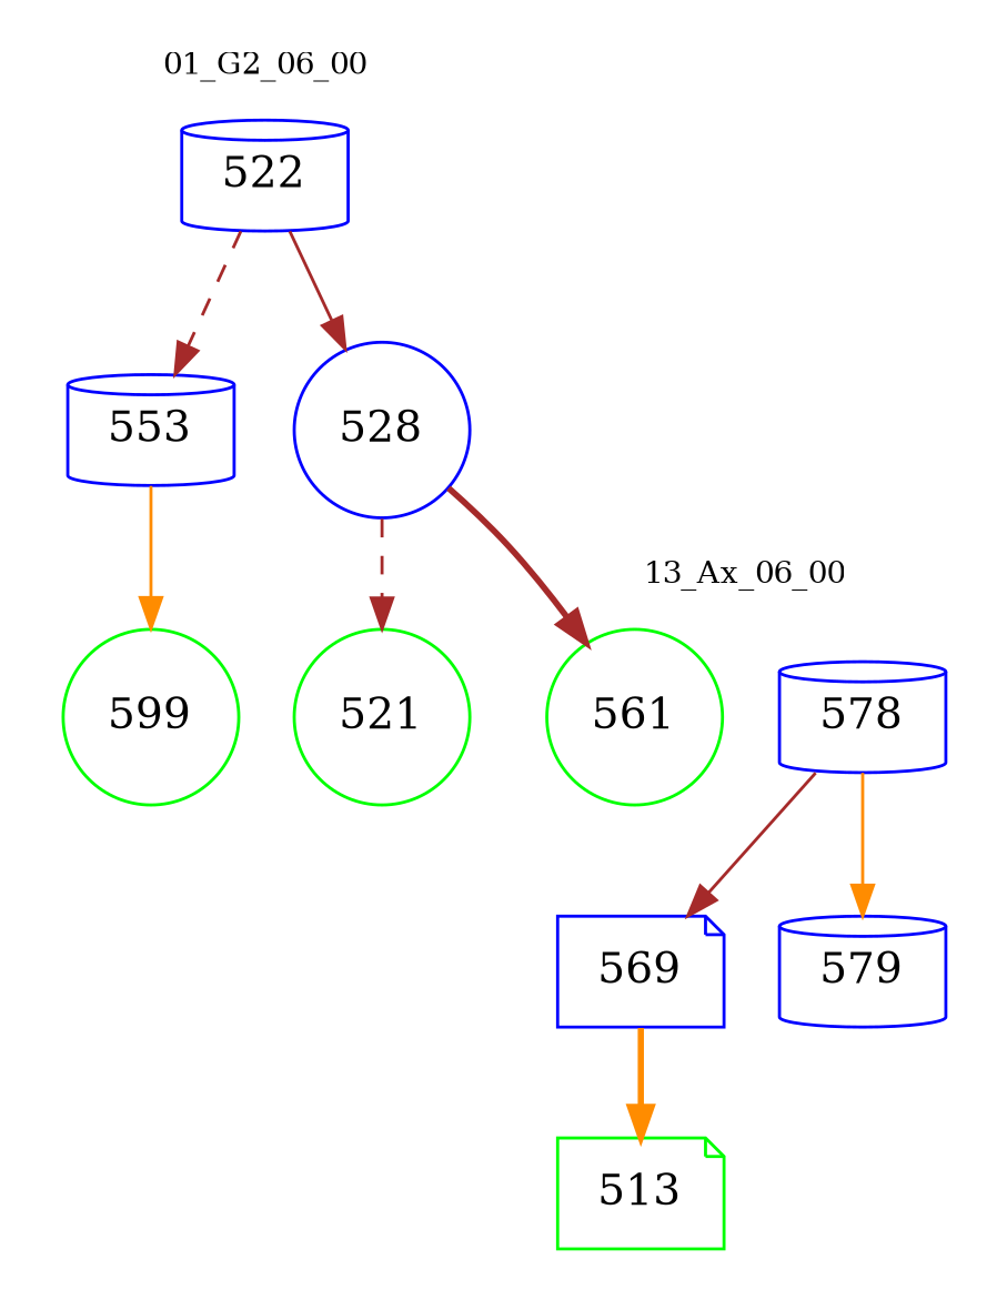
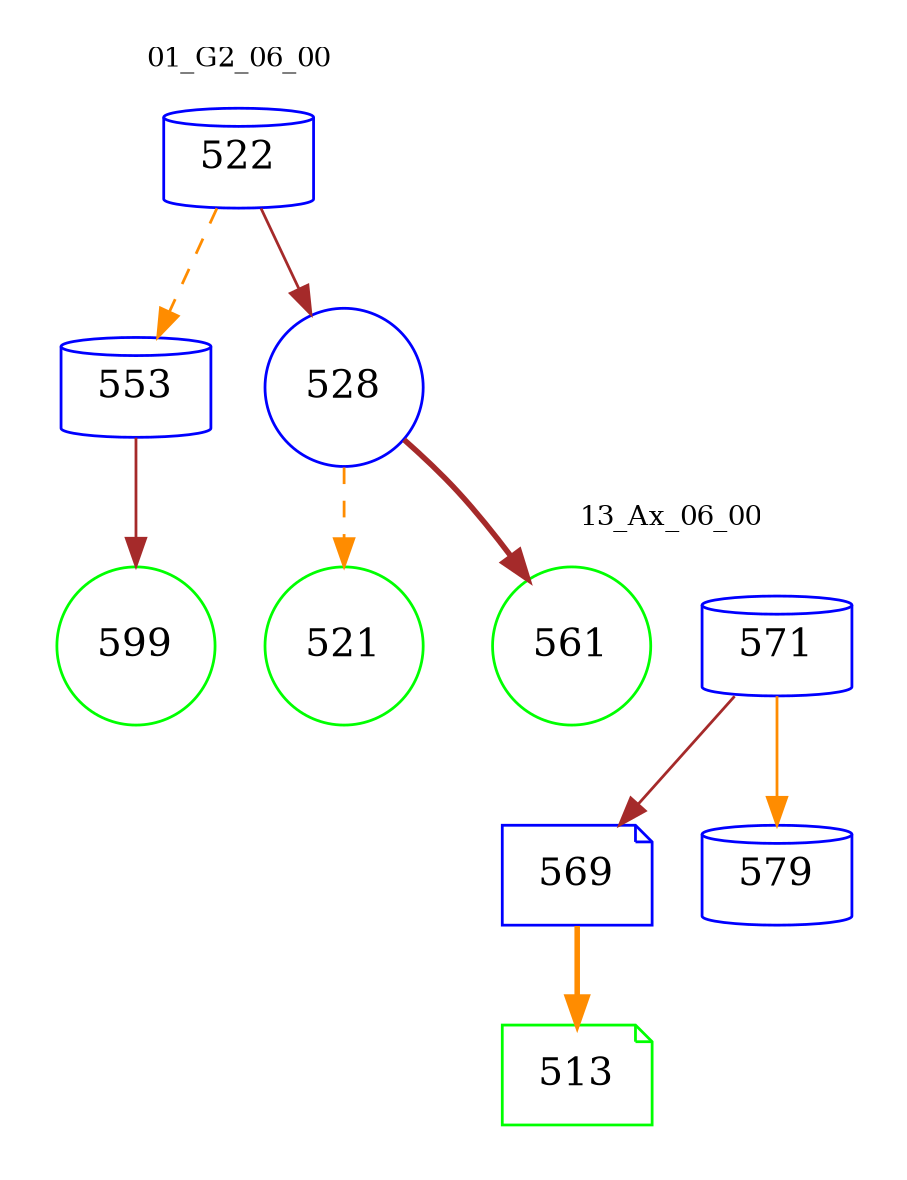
  digraph {
    node [color=blue shape=cylinder]
    edge [color=brown style=solid]
-   n1 [label=578]
+   n1 [label=571]
    n2 [label=569 shape=note]
    n3 [label=579]
    n4 [color=green label=513 shape=note]
    n5 [color=green label=561 shape=circle]
    n6 [label=522]
    n7 [label=528 shape=circle]
    n8 [label=553]
    n9 [color=green label=521 shape=circle]
    n10 [color=green label=599 shape=circle]
    subgraph cluster_1 {
      color=white
      fontsize=10
      label="13_Ax_06_00"
      n1
      n2
      n3
      n4
      n5
    }
    subgraph cluster_2 {
      color=white
      fontsize=10
      label="01_G2_06_00"
      n6
      n7
      n8
      n9
      n10
    }
    n1 -> n2
    n1 -> n3 [color=darkorange]
    n2 -> n4 [color=darkorange style=bold]
    n6 -> n7
-   n6 -> n8 [style=dashed]
+   n6 -> n8 [color=darkorange style=dashed]
    n7 -> n5 [style=bold]
-   n7 -> n9 [style=dashed]
-   n8 -> n10 [color=darkorange]
+   n7 -> n9 [color=darkorange style=dashed]
+   n8 -> n10
  }
